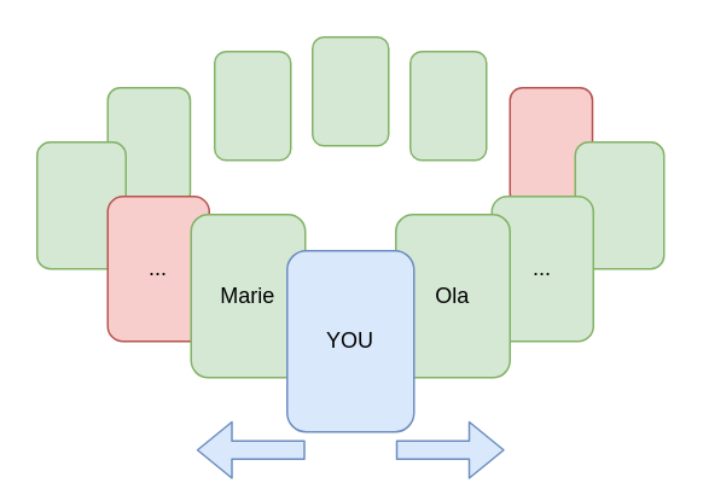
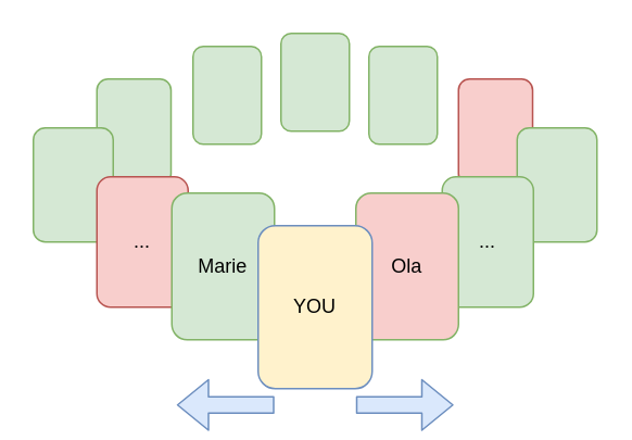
  <mxCell id="0" />
  <mxCell id="1" parent="0" />
  <mxCell id="2" value="" style="rounded=1;whiteSpace=wrap;html=1;fillColor=#d5e8d4;strokeColor=#82b366;aspect=fixed;fontColor=#000000;" vertex="1" parent="1"><mxGeometry x="172" y="20" width="42" height="60" as="geometry" /></mxCell>
  <mxCell id="3" value="" style="rounded=1;whiteSpace=wrap;html=1;fillColor=#d5e8d4;strokeColor=#82b366;aspect=fixed;fontColor=#000000;" vertex="1" parent="1"><mxGeometry x="118" y="28" width="42" height="60" as="geometry" /></mxCell>
  <mxCell id="4" value="" style="rounded=1;whiteSpace=wrap;html=1;fillColor=#d5e8d4;strokeColor=#82b366;aspect=fixed;fontColor=#000000;" vertex="1" parent="1"><mxGeometry x="226" y="28" width="42" height="60" as="geometry" /></mxCell>
  <mxCell id="5" value="" style="rounded=1;whiteSpace=wrap;html=1;fillColor=#f8cecc;strokeColor=#b85450;aspect=fixed;fontColor=#000000;" vertex="1" parent="1"><mxGeometry x="281" y="48" width="45.5" height="65" as="geometry" /></mxCell>
  <mxCell id="6" value="" style="rounded=1;whiteSpace=wrap;html=1;fillColor=#d5e8d4;strokeColor=#82b366;aspect=fixed;fontColor=#000000;" vertex="1" parent="1"><mxGeometry x="317" y="78" width="49" height="70" as="geometry" /></mxCell>
  <mxCell id="7" value="..." style="rounded=1;whiteSpace=wrap;html=1;fillColor=#d5e8d4;strokeColor=#82b366;aspect=fixed;fontColor=#000000;" vertex="1" parent="1"><mxGeometry x="271" y="108" width="56" height="80" as="geometry" /></mxCell>
  <mxCell id="8" value="" style="rounded=1;whiteSpace=wrap;html=1;fillColor=#d5e8d4;strokeColor=#82b366;aspect=fixed;fontColor=#000000;" vertex="1" parent="1"><mxGeometry x="59" y="48" width="45.5" height="65" as="geometry" /></mxCell>
  <mxCell id="9" value="" style="rounded=1;whiteSpace=wrap;html=1;fillColor=#d5e8d4;strokeColor=#82b366;aspect=fixed;fontColor=#000000;" vertex="1" parent="1"><mxGeometry x="20" y="78" width="49" height="70" as="geometry" /></mxCell>
  <mxCell id="10" value="..." style="rounded=1;whiteSpace=wrap;html=1;fillColor=#f8cecc;strokeColor=#b85450;aspect=fixed;fontColor=#000000;" vertex="1" parent="1"><mxGeometry x="59" y="108" width="56" height="80" as="geometry" /></mxCell>
- <mxCell id="11" value="Ola" style="rounded=1;whiteSpace=wrap;html=1;fillColor=#d5e8d4;strokeColor=#82b366;aspect=fixed;fontColor=#000000;" vertex="1" parent="1"><mxGeometry x="218" y="118" width="63" height="90" as="geometry" /></mxCell>
+ <mxCell id="11" value="Ola" style="rounded=1;whiteSpace=wrap;html=1;fillColor=#f8cecc;strokeColor=#82b366;aspect=fixed;fontColor=#000000;" vertex="1" parent="1"><mxGeometry x="218" y="118" width="63" height="90" as="geometry" /></mxCell>
  <mxCell id="12" value="Marie" style="rounded=1;whiteSpace=wrap;html=1;fillColor=#d5e8d4;strokeColor=#82b366;aspect=fixed;fontColor=#000000;" vertex="1" parent="1"><mxGeometry x="105" y="118" width="63" height="90" as="geometry" /></mxCell>
- <mxCell id="13" value="YOU" style="rounded=1;whiteSpace=wrap;html=1;fillColor=#dae8fc;strokeColor=#6c8ebf;fontColor=#000000;" vertex="1" parent="1"><mxGeometry x="158" y="138" width="70" height="100" as="geometry" /></mxCell>
+ <mxCell id="13" value="YOU" style="rounded=1;whiteSpace=wrap;html=1;fillColor=#fff2cc;strokeColor=#6c8ebf;fontColor=#000000;" vertex="1" parent="1"><mxGeometry x="158" y="138" width="70" height="100" as="geometry" /></mxCell>
  <mxCell id="14" value="" style="shape=flexArrow;endArrow=classic;html=1;fillColor=#dae8fc;strokeColor=#6c8ebf;fontColor=#000000;" edge="1" parent="1"><mxGeometry width="50" height="50" relative="1" as="geometry"><mxPoint x="218" y="248" as="sourcePoint" /><mxPoint x="278" y="248" as="targetPoint" /></mxGeometry></mxCell>
  <mxCell id="15" value="" style="shape=flexArrow;endArrow=classic;html=1;fillColor=#dae8fc;strokeColor=#6c8ebf;fontColor=#000000;" edge="1" parent="1"><mxGeometry width="50" height="50" relative="1" as="geometry"><mxPoint x="168" y="248" as="sourcePoint" /><mxPoint x="108" y="248" as="targetPoint" /></mxGeometry></mxCell>
